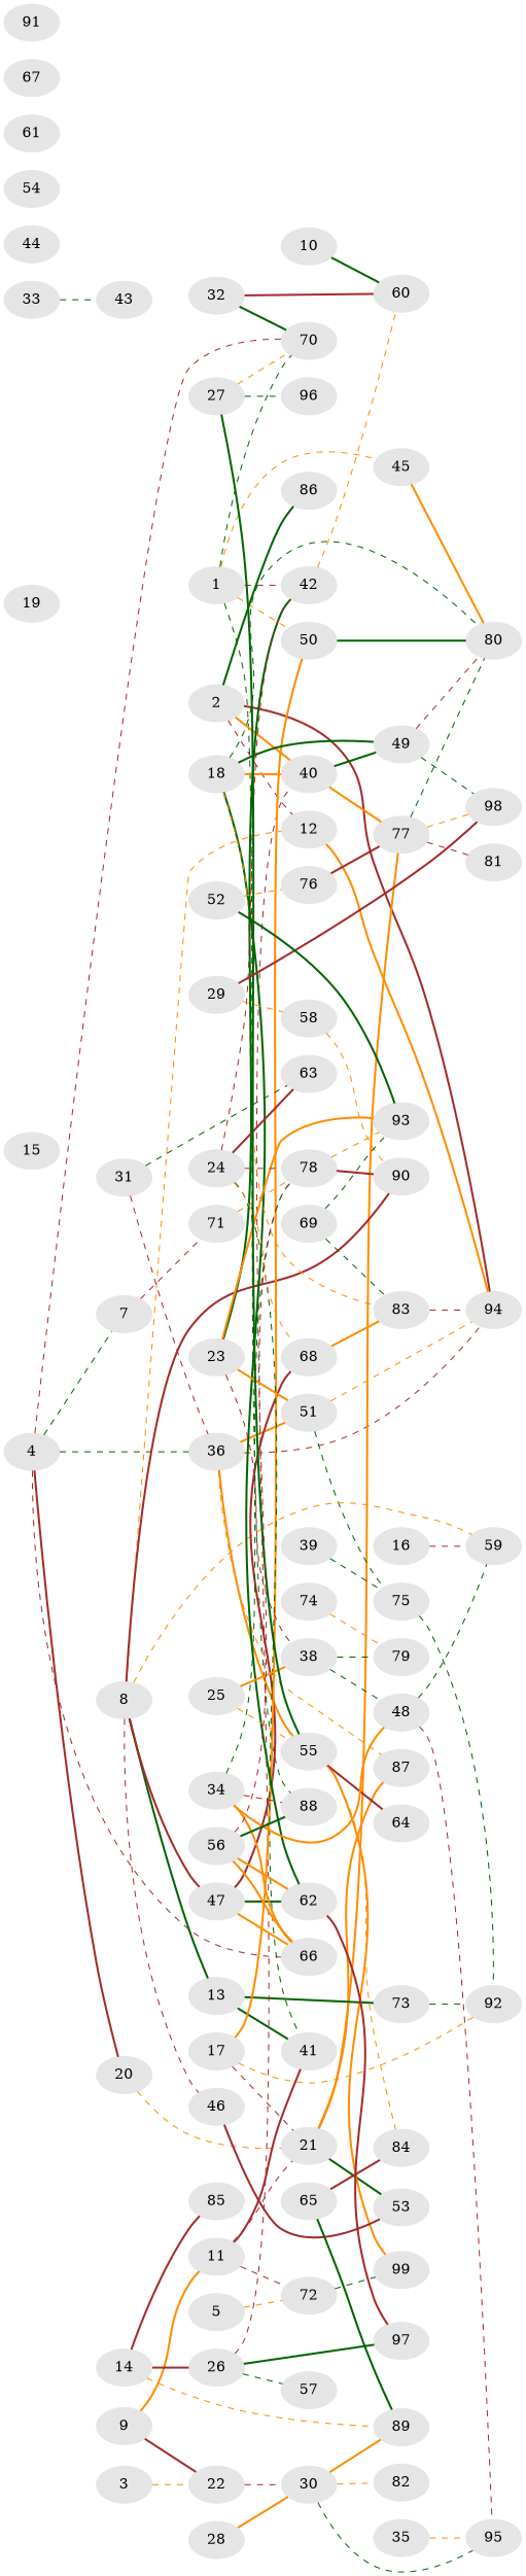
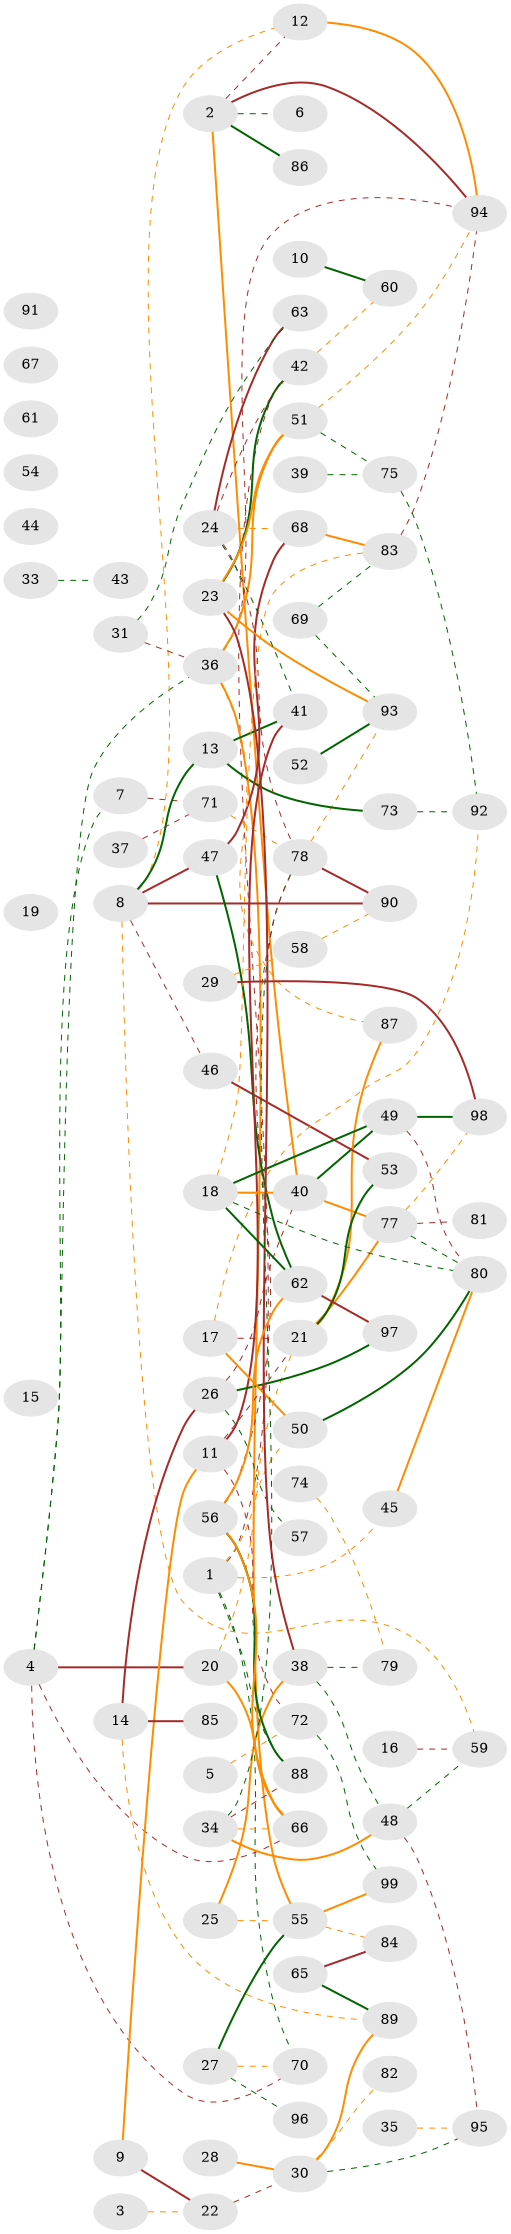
  graph {
    rankdir=LR
    node [color=gray90 style=filled]
    edge [color=darkorange style=dashed]
    1
    42
    45
    50
    70
    88
    60
    80
    2
+   6
    12
    40
    86
    94
    49
    77
    3
    22
    30
    4
    7
    20
    36
    66
    71
    21
    87
    51
    55
    5
    72
    99
    78
    90
    93
    8
    13
    46
    47
    59
    41
    73
    53
    62
    68
    9
    11
    10
    92
    14
    26
    85
    89
    57
    97
    15
    16
    17
    18
    83
    98
    19
    81
    82
    95
    23
    38
    48
    79
    75
    24
    63
    25
-   64
    84
    27
    96
    28
    29
    58
    31
-   32
    33
    43
    34
    35
+   37
    39
    44
    52
-   76
    54
    56
    61
    65
    67
    69
    74
    91
    1 -- 42 [color=brown]
    1 -- 45
    1 -- 50
    1 -- 70 [color=darkgreen]
    1 -- 88 [color=darkgreen]
    42 -- 60
    45 -- 80 [style=bold]
    50 -- 80 [color=darkgreen style=bold]
+   2 -- 6 [color=darkgreen]
    2 -- 12 [color=brown]
    2 -- 40 [style=bold]
    2 -- 86 [color=darkgreen style=bold]
    2 -- 94 [color=brown style=bold]
    12 -- 94 [style=bold]
    40 -- 49 [color=darkgreen style=bold]
    40 -- 77 [style=bold]
    49 -- 80 [color=brown]
-   49 -- 98 [color=darkgreen]
+   49 -- 98 [color=darkgreen style=bold]
    77 -- 80 [color=darkgreen]
    77 -- 98
    77 -- 81 [color=brown]
    3 -- 22
    22 -- 30 [color=brown]
    30 -- 89 [style=bold]
    30 -- 82
    30 -- 95 [color=darkgreen]
    4 -- 70 [color=brown]
    4 -- 7 [color=darkgreen]
    4 -- 20 [color=brown style=bold]
    4 -- 36 [color=darkgreen]
    4 -- 66 [color=brown]
    7 -- 71 [color=brown]
-   47 -- 66 [style=bold]
+   20 -- 66 [style=bold]
    20 -- 21
    36 -- 94 [color=brown]
    36 -- 87
    36 -- 51 [style=bold]
    36 -- 55 [style=bold]
    71 -- 78
    21 -- 77 [style=bold]
    21 -- 87 [style=bold]
    21 -- 53 [color=darkgreen style=bold]
    51 -- 94
    51 -- 75 [color=darkgreen]
    55 -- 99 [style=bold]
-   55 -- 64 [color=brown style=bold]
    55 -- 84
    5 -- 72
    72 -- 99 [color=darkgreen]
    78 -- 90 [color=brown style=bold]
    78 -- 93
    8 -- 12
    8 -- 90 [color=brown style=bold]
    8 -- 13 [color=darkgreen style=bold]
    8 -- 46 [color=brown]
    8 -- 47 [color=brown style=bold]
    8 -- 59
    13 -- 41 [color=darkgreen style=bold]
    13 -- 73 [color=darkgreen style=bold]
    46 -- 53 [color=brown style=bold]
    47 -- 62 [color=darkgreen style=bold]
    47 -- 68 [color=brown style=bold]
    73 -- 92 [color=darkgreen]
    62 -- 97 [color=brown style=bold]
    68 -- 83 [style=bold]
    9 -- 22 [color=brown style=bold]
    9 -- 11 [style=bold]
    11 -- 21 [color=brown]
    11 -- 72 [color=brown]
    11 -- 41 [color=brown style=bold]
    10 -- 60 [color=darkgreen style=bold]
    14 -- 26 [color=brown style=bold]
    14 -- 85 [color=brown style=bold]
    14 -- 89
    26 -- 40 [color=brown]
    26 -- 57 [color=darkgreen]
    26 -- 97 [color=darkgreen style=bold]
    16 -- 59 [color=brown]
    17 -- 50 [style=bold]
    17 -- 21 [color=brown]
    17 -- 92
    18 -- 80 [color=darkgreen]
    18 -- 40 [style=bold]
    18 -- 49 [color=darkgreen style=bold]
    18 -- 62 [color=darkgreen style=bold]
    18 -- 83
    83 -- 94 [color=brown]
    23 -- 42 [color=darkgreen style=bold]
    23 -- 51 [style=bold]
    23 -- 93 [style=bold]
-   23 -- 38 [color=brown]
+   23 -- 38 [color=brown style=bold]
    38 -- 48 [color=darkgreen]
    38 -- 79 [color=darkgreen]
    48 -- 59 [color=darkgreen]
    48 -- 95 [color=brown]
    75 -- 92 [color=darkgreen]
    24 -- 42 [color=brown]
    24 -- 78 [color=brown]
    24 -- 41 [color=darkgreen]
    24 -- 68
    24 -- 63 [color=brown style=bold]
    25 -- 55
    25 -- 38 [style=bold]
    27 -- 70
    27 -- 55 [color=darkgreen style=bold]
    27 -- 96 [color=darkgreen]
    28 -- 30 [style=bold]
    29 -- 98 [color=brown style=bold]
    29 -- 58
    58 -- 90
    31 -- 36 [color=brown]
    31 -- 63 [color=darkgreen]
-   32 -- 70 [color=darkgreen style=bold]
-   32 -- 60 [color=brown style=bold]
    33 -- 43 [color=darkgreen]
    34 -- 88 [color=brown]
-   34 -- 66 [style=bold]
+   34 -- 66
    34 -- 78 [color=darkgreen]
    34 -- 48 [style=bold]
    35 -- 95
+   37 -- 71 [color=brown]
    39 -- 75 [color=darkgreen]
    52 -- 93 [color=darkgreen style=bold]
-   52 -- 76
-   76 -- 77 [color=brown style=bold]
    56 -- 88 [color=darkgreen style=bold]
    56 -- 66 [style=bold]
    56 -- 78 [color=brown]
    56 -- 62 [style=bold]
    65 -- 89 [color=darkgreen style=bold]
    65 -- 84 [color=brown style=bold]
    69 -- 93 [color=darkgreen]
    69 -- 83 [color=darkgreen]
    74 -- 79
  }
